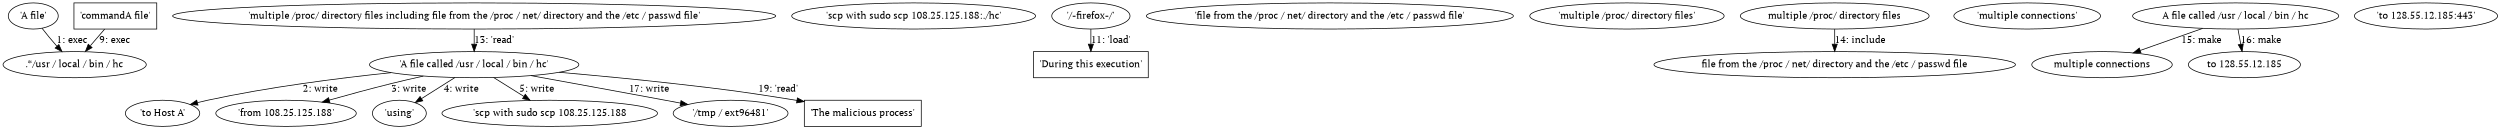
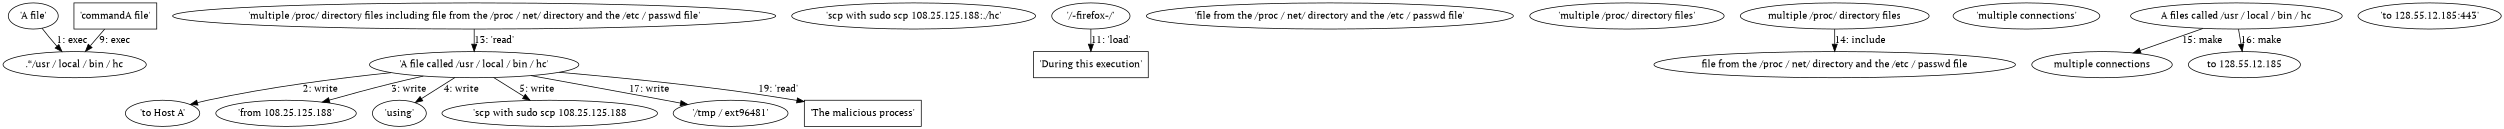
  digraph {
    engine=neato
    fixedsize=false
    fontname="PT Serif"
    fontsize=10
    nodesep=0.3
    rankdir=TB
    ranksep=0
    splines=true
    node [fontname="PT Serif" node_type=file shape=ellipse]
    edge [fontname="PT Serif"]
    "'A file'" [node_type=Process]
    ".*\/usr / local / bin / hc" [node_type=File]
    "'A file called /usr / local / bin / hc'"
    "'to Host A'"
    "'from 108.25.125.188'"
    "'using'"
    "'scp with sudo scp 108.25.125.188" [node_type="" shape=""]
    "'/tmp / ext96481'"
    "'The malicious process'" [node_type=Process shape=box]
    "'scp with sudo scp 108.25.125.188:./hc'"
    "'commandA file'" [node_type=Process shape=box]
    "'During this execution'" [node_type=Process shape=box]
    "'/-firefox-/'"
    "'multiple /proc/ directory files including file from the /proc / net/ directory and the /etc / passwd file'"
    "'file from the /proc / net/ directory and the /etc / passwd file'"
    "'multiple /proc/ directory files'"
    "multiple /proc/ directory files" [node_type="" shape=""]
    "file from the /proc / net/ directory and the /etc / passwd file" [node_type="" shape=""]
    "'multiple connections'"
-   "A file called /usr / local / bin / hc" [node_type="" shape=""]
+   "A file called /usr / local / bin / hc" [label="A files called /usr / local / bin / hc" node_type="" shape=""]
    "multiple connections" [node_type="" shape=""]
    "to 128.55.12.185" [node_type="" shape=""]
    "'to 128.55.12.185:443'"
    "'A file'" -> ".*\/usr / local / bin / hc" [label="1: exec"]
    "'A file called /usr / local / bin / hc'" -> "'to Host A'" [label="2: write"]
    "'A file called /usr / local / bin / hc'" -> "'from 108.25.125.188'" [label="3: write"]
    "'A file called /usr / local / bin / hc'" -> "'using'" [label="4: write"]
    "'A file called /usr / local / bin / hc'" -> "'scp with sudo scp 108.25.125.188" [headport="./hc'" label="5: write"]
    "'A file called /usr / local / bin / hc'" -> "'/tmp / ext96481'" [label="17: write"]
    "'A file called /usr / local / bin / hc'" -> "'The malicious process'" [label="19: 'read'"]
    "'commandA file'" -> ".*\/usr / local / bin / hc" [label="9: exec"]
    "'/-firefox-/'" -> "'During this execution'" [label="11: 'load'"]
    "'multiple /proc/ directory files including file from the /proc / net/ directory and the /etc / passwd file'" -> "'A file called /usr / local / bin / hc'" [label="13: 'read'"]
    "multiple /proc/ directory files" -> "file from the /proc / net/ directory and the /etc / passwd file" [label="14: include"]
    "A file called /usr / local / bin / hc" -> "multiple connections" [label="15: make"]
    "A file called /usr / local / bin / hc" -> "to 128.55.12.185" [headport=443 label="16: make"]
  }
